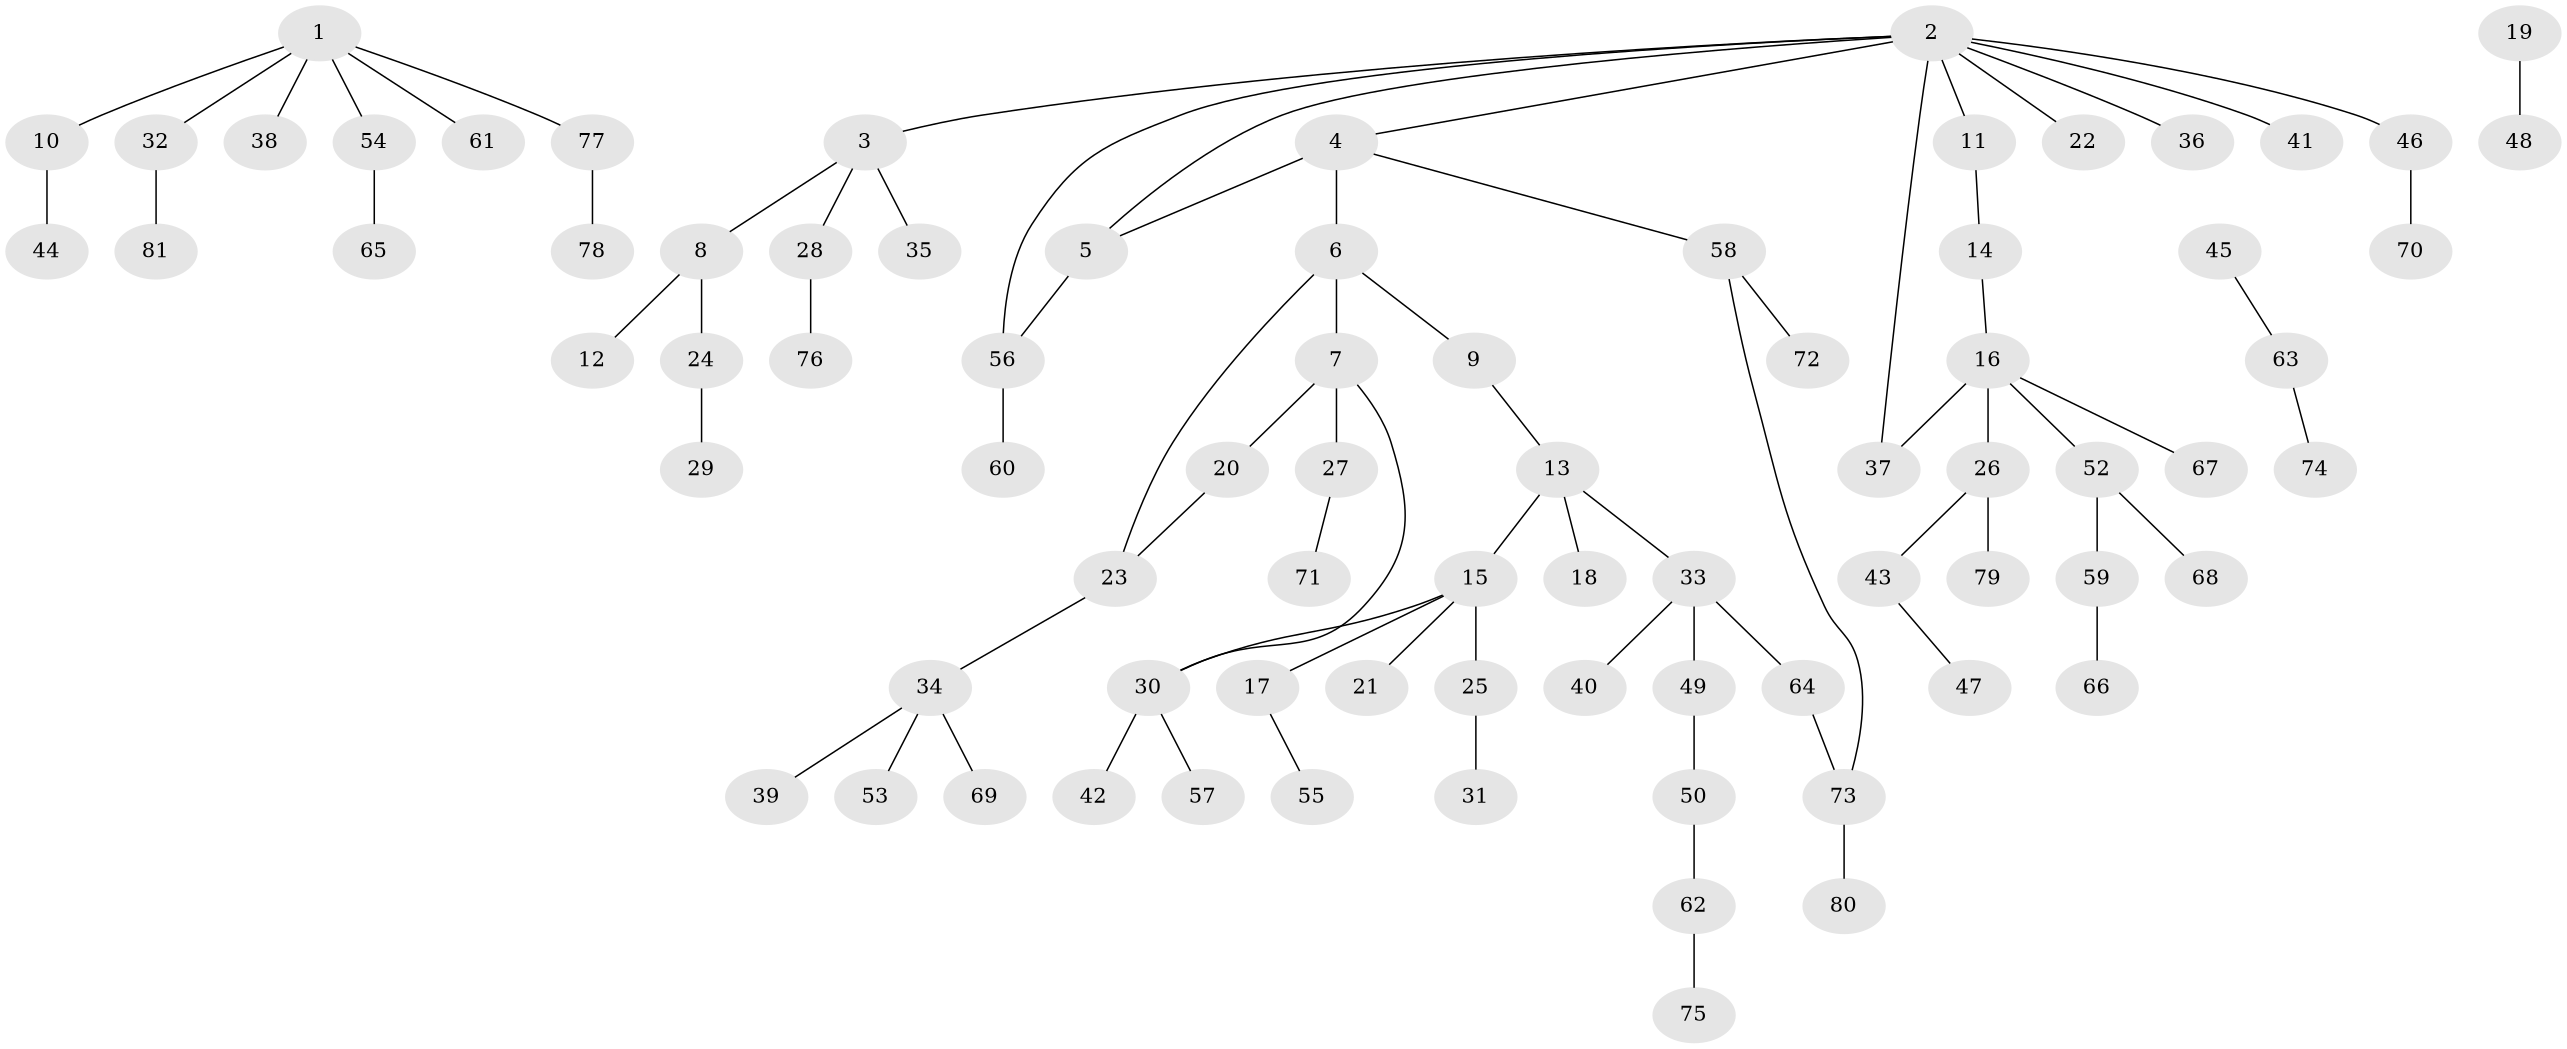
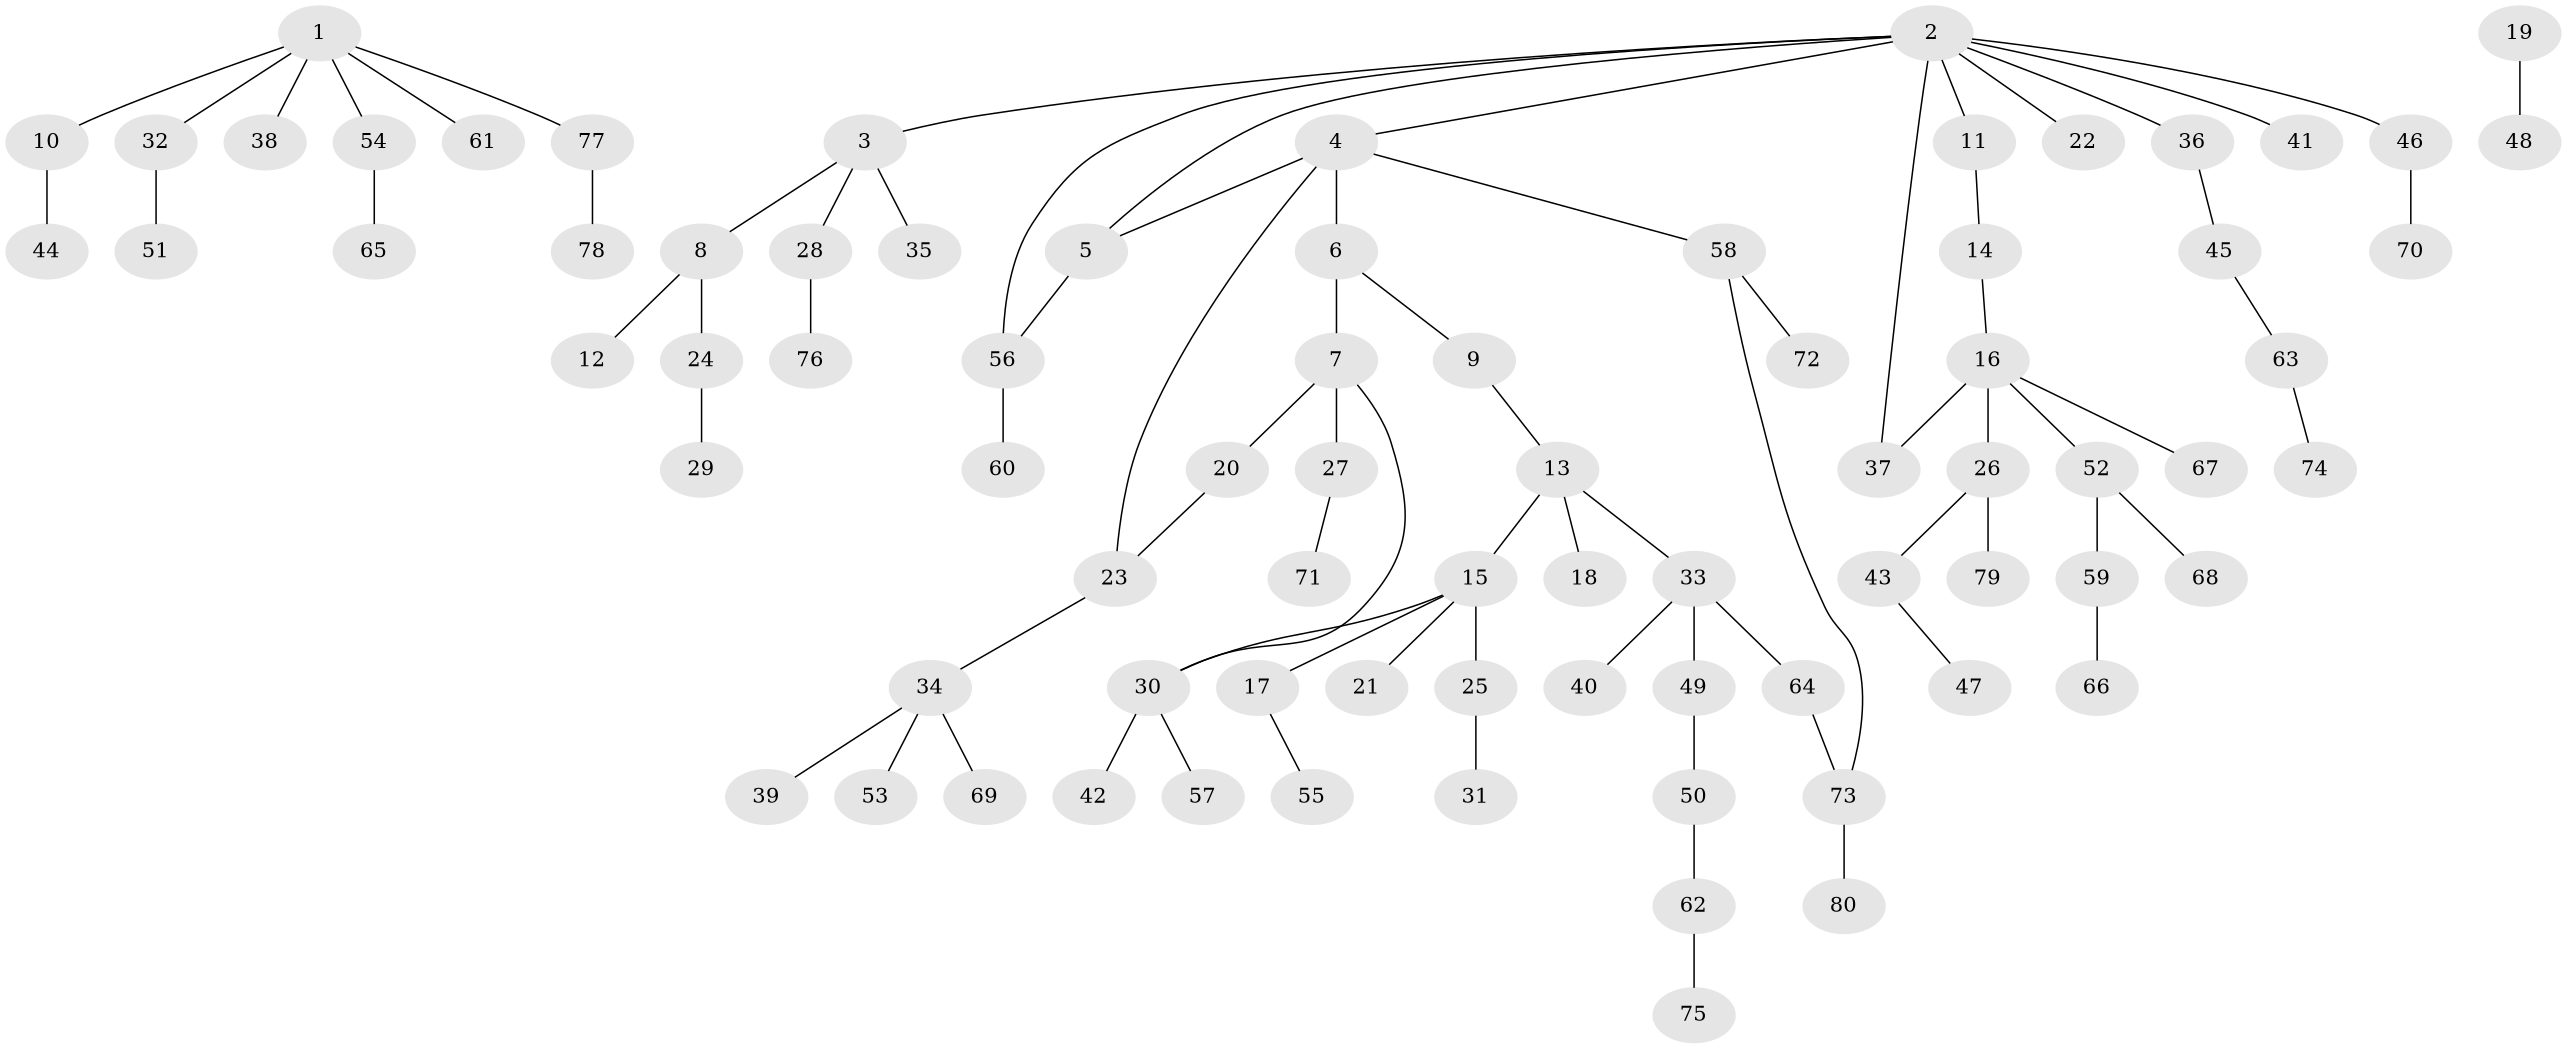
  graph {
    node [color=gray90 style=filled]
    1
    10
    32
    38
    54
    61
    77
    2
    3
    4
    5
    11
    22
    36
    37
    41
    46
    56
    44
-   51 [label=81]
+   51
    65
    78
    8
    28
    35
    6
    23
    58
    14
    45
    70
    60
    12
    24
    76
    7
    9
    19
    48
    34
    72
    73
    20
    27
    30
    13
    71
    42
    57
    29
    15
    18
    33
    16
    17
    21
    25
    40
    49
    64
    26
    52
    67
    55
    31
    43
    79
    59
    68
    39
    53
    69
    47
    50
    63
    74
    62
    75
    66
    80
    1 -- 10
    1 -- 32
    1 -- 38
    1 -- 54
    1 -- 61
    1 -- 77
    10 -- 44
    32 -- 51
    54 -- 65
    77 -- 78
    2 -- 3
    2 -- 4
    2 -- 5
    2 -- 11
    2 -- 22
    2 -- 36
    2 -- 37
    2 -- 41
    2 -- 46
    2 -- 56
    3 -- 8
    3 -- 28
    3 -- 35
    4 -- 5
    4 -- 6
-   6 -- 23
+   4 -- 23
    4 -- 58
    5 -- 56
    11 -- 14
+   36 -- 45
    46 -- 70
    56 -- 60
    8 -- 12
    8 -- 24
    28 -- 76
    6 -- 7
    6 -- 9
    23 -- 34
    58 -- 72
    58 -- 73
    14 -- 16
    45 -- 63
    24 -- 29
    7 -- 20
    7 -- 27
    7 -- 30
    9 -- 13
    19 -- 48
    34 -- 39
    34 -- 53
    34 -- 69
    73 -- 80
    20 -- 23
    27 -- 71
    30 -- 42
    30 -- 57
    13 -- 15
    13 -- 18
    13 -- 33
    15 -- 30
    15 -- 17
    15 -- 21
    15 -- 25
    33 -- 40
    33 -- 49
    33 -- 64
    16 -- 37
    16 -- 26
    16 -- 52
    16 -- 67
    17 -- 55
    25 -- 31
    49 -- 50
    64 -- 73
    26 -- 43
    26 -- 79
    52 -- 59
    52 -- 68
    43 -- 47
    59 -- 66
    50 -- 62
    63 -- 74
    62 -- 75
  }
